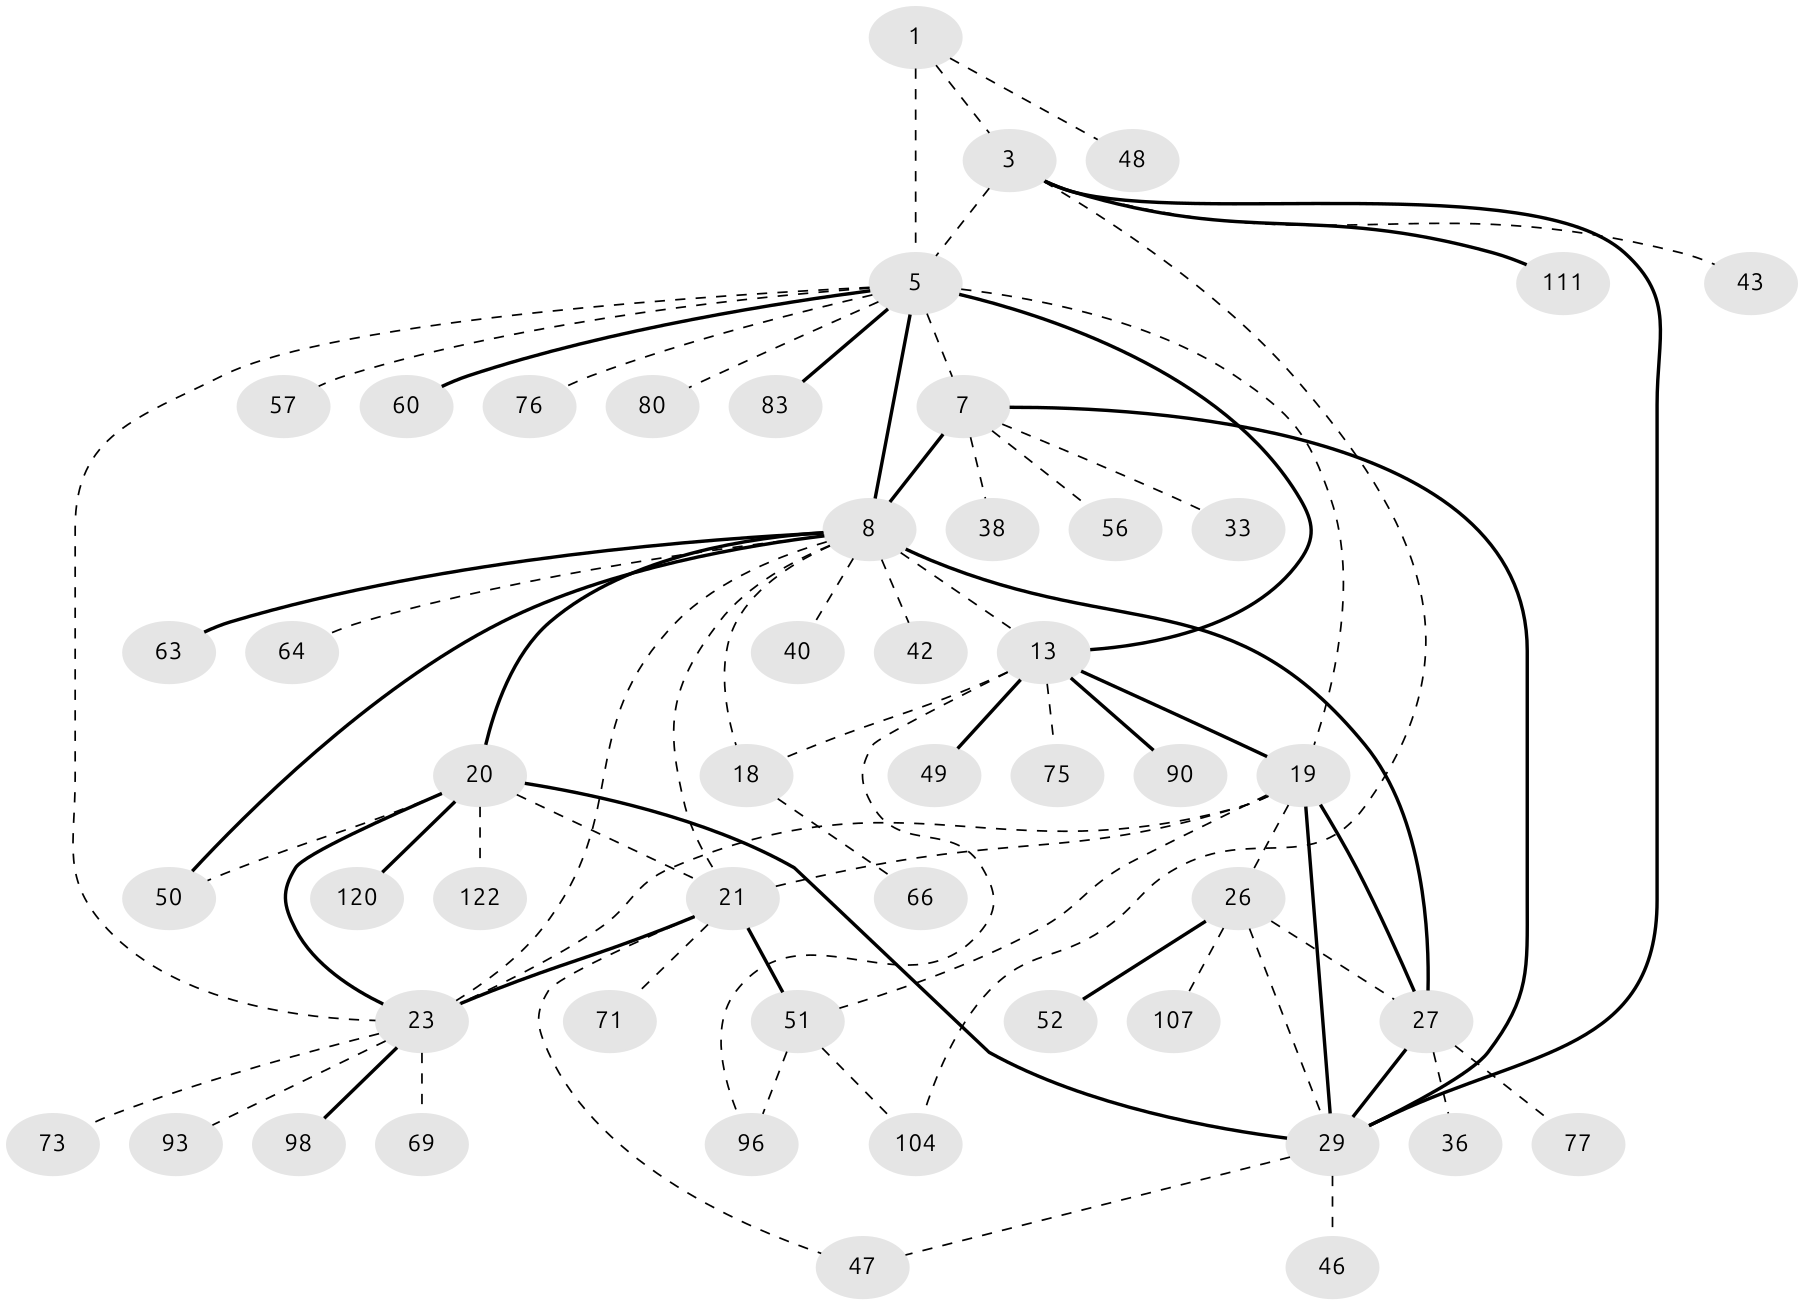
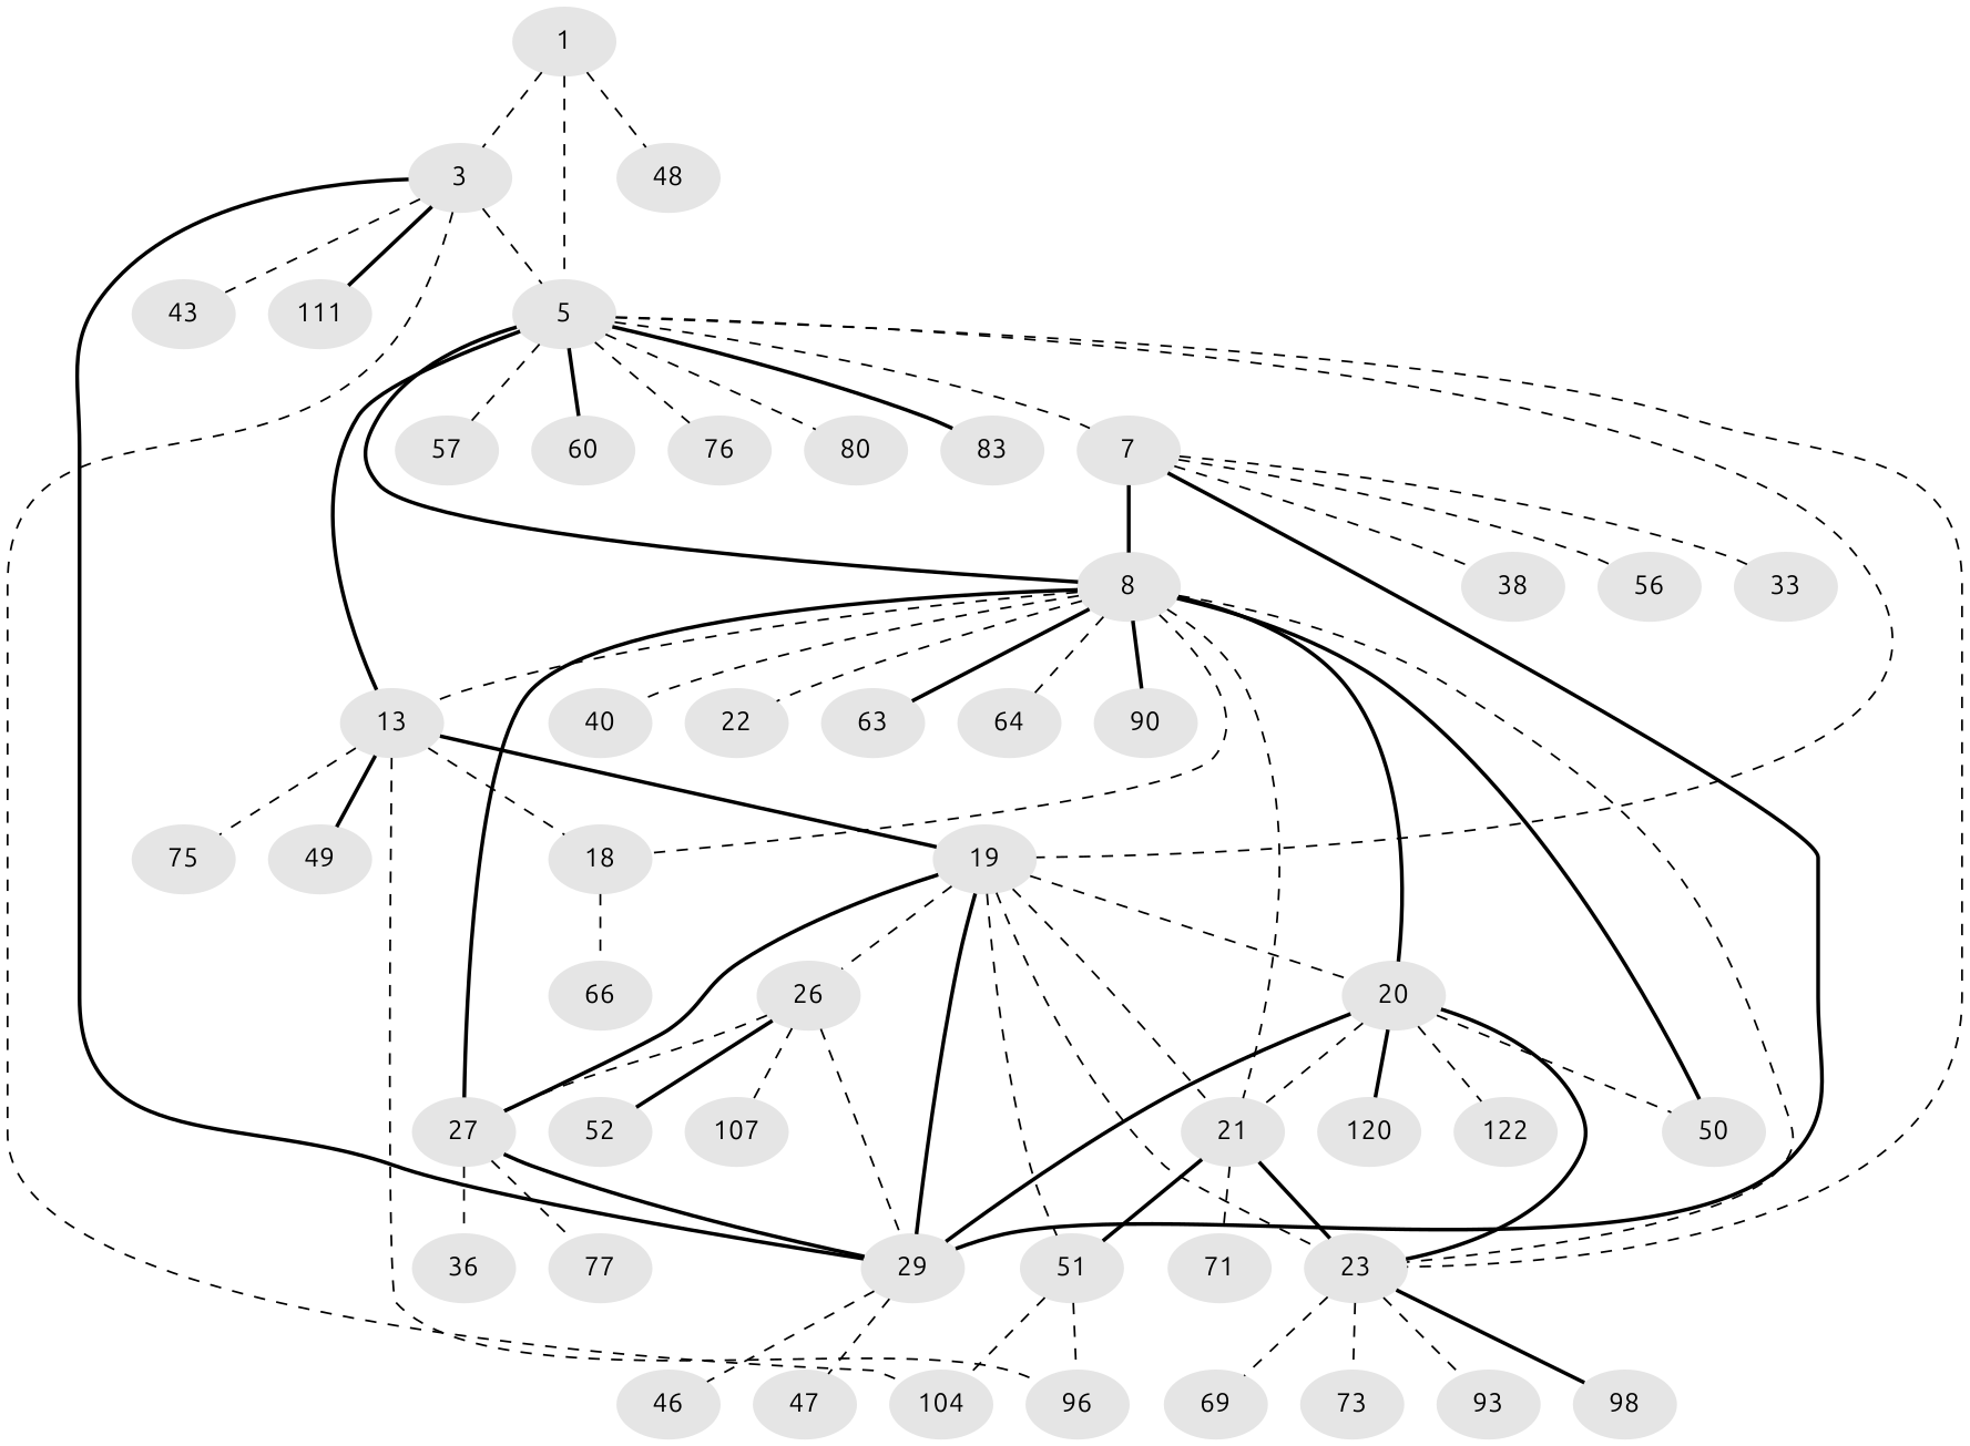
  graph {
    fontname=Ubuntu
    node [color=gray90 fontname=Ubuntu style=filled]
    edge [fontname=Ubuntu style=dashed]
    1 [super="+117+2+67"]
    3
    n3 [label=5 super="+5"]
    48
    29 [super="+34+127+32+30"]
    43
    104
    111
    7 [super="+9"]
    8 [super="+59+39+115+10"]
    13 [super="+14+16+53"]
    19 [super="+22+95"]
    23
    57 [super="+116"]
    60 [super="+70"]
    76
    80
    83
    47 [super="+119+126"]
    46
    33 [super="+112+55"]
    38 [super="+101"]
    56
    18 [super="+44+97+113+84+58"]
    20
    21 [super="+24"]
    27
    40
-   42
+   42 [label=22]
    50
    63
    64
    90
    49
    75
    96 [super="+124"]
    26
    51
    69
    73
    93
    98
    66
    120
    122
    71
    36 [super="+82+106"]
    77 [super="+114"]
    52
    107
    1 -- 3 [weight=2]
    1 -- n3 [weight=6]
    1 -- 48
    3 -- n3 [weight=3]
    3 -- 29 [style=bold]
    3 -- 43
    3 -- 104
    3 -- 111 [style=bold]
    n3 -- 7
    n3 -- 8 [style=bold]
    n3 -- 13 [style=bold]
    n3 -- 19
    n3 -- 23
    n3 -- 57
    n3 -- 60 [style=bold]
    n3 -- 76
    n3 -- 80
    n3 -- 83 [style=bold]
    29 -- 47
    29 -- 46
    7 -- 29 [style=bold weight=2]
    7 -- 8 [style=bold weight=10]
    7 -- 33
    7 -- 38
    7 -- 56
    8 -- 13 [weight=7]
    8 -- 23
    8 -- 18 [weight=2]
    8 -- 20 [style=bold weight=2]
    8 -- 21
    8 -- 27 [style=bold]
    8 -- 40
    8 -- 42
    8 -- 50 [style=bold]
    8 -- 63 [style=bold]
    8 -- 64
-   13 -- 90 [style=bold]
+   8 -- 90 [style=bold]
    13 -- 19 [style=bold]
    13 -- 18 [weight=3]
    13 -- 49 [style=bold]
    13 -- 75
    13 -- 96
    19 -- 29 [style=bold weight=4]
    19 -- 23 [weight=2]
+   19 -- 20 [weight=2]
    19 -- 21 [weight=4]
    19 -- 27 [style=bold weight=2]
    19 -- 26 [weight=2]
    19 -- 51
    23 -- 69
    23 -- 73
    23 -- 93
    23 -- 98 [style=bold]
    18 -- 66
    20 -- 29 [style=bold weight=2]
    20 -- 23 [style=bold]
    20 -- 21 [weight=2]
    20 -- 50
    20 -- 120 [style=bold]
    20 -- 122
    21 -- 23 [style=bold weight=2]
-   21 -- 47
    21 -- 51 [style=bold]
    21 -- 71
    27 -- 29 [style=bold weight=2]
    27 -- 36
    27 -- 77
    26 -- 29 [weight=2]
    26 -- 27
    26 -- 52 [style=bold]
    26 -- 107
    51 -- 104
    51 -- 96
  }
